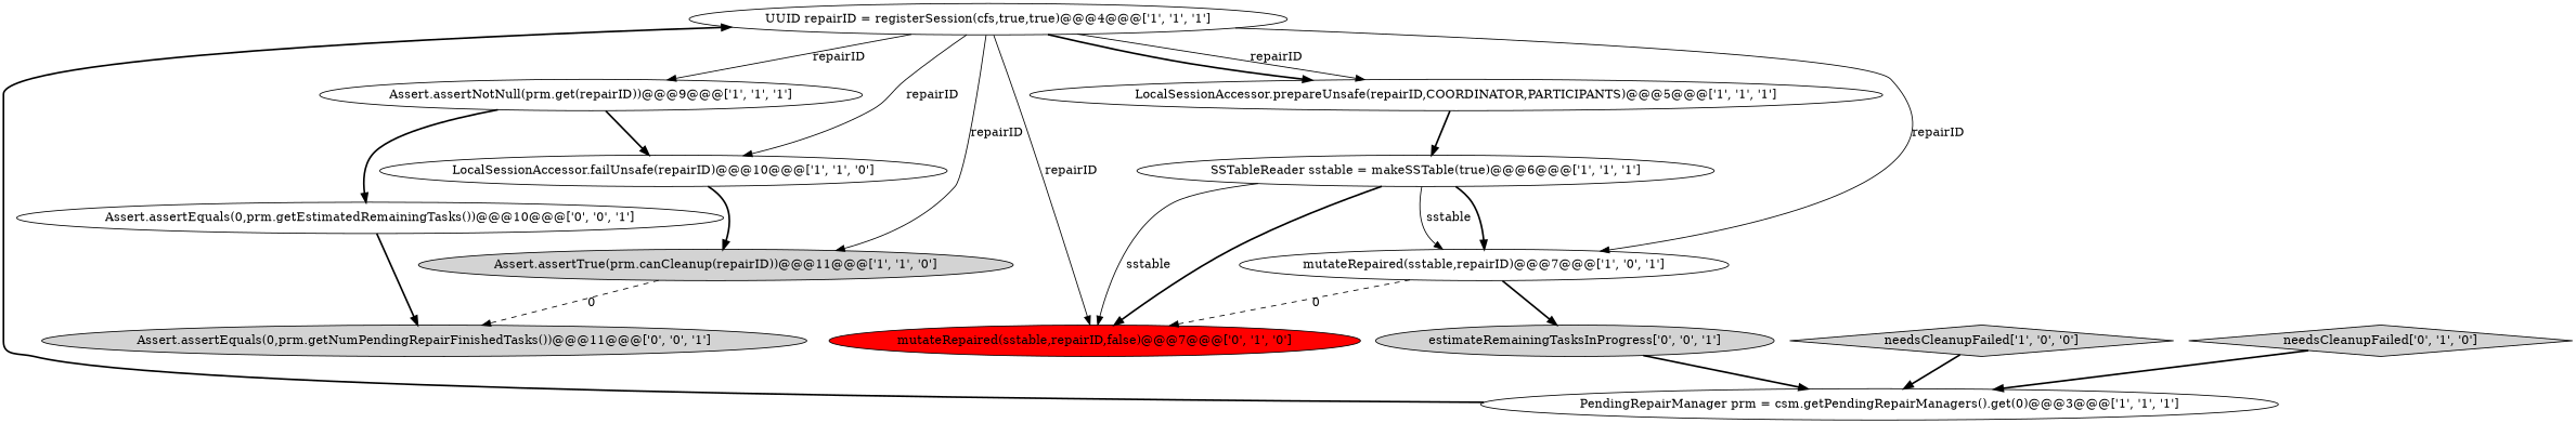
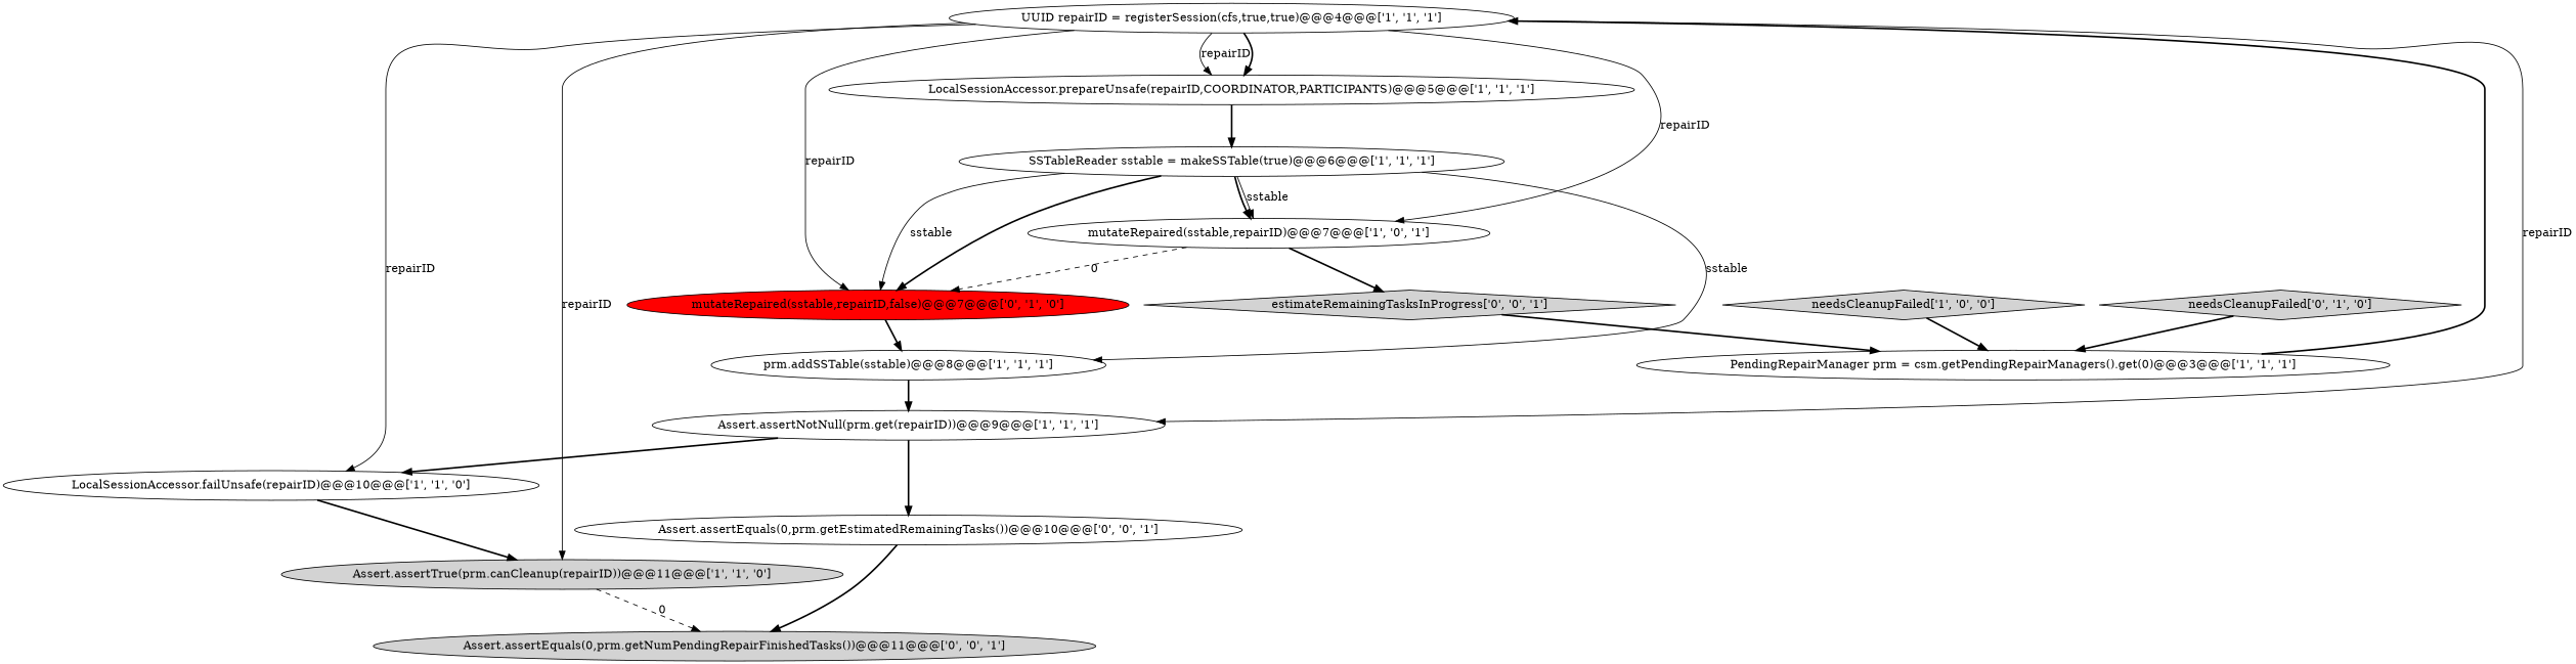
  digraph {
    node [fillcolor=white shape=ellipse style=filled]
    edge [style=bold]
    n1 [label="Assert.assertNotNull(prm.get(repairID))@@@9@@@['1', '1', '1']"]
    n2 [label="LocalSessionAccessor.failUnsafe(repairID)@@@10@@@['1', '1', '0']"]
    n3 [label="Assert.assertEquals(0,prm.getEstimatedRemainingTasks())@@@10@@@['0', '0', '1']"]
    n4 [fillcolor=lightgray label="Assert.assertTrue(prm.canCleanup(repairID))@@@11@@@['1', '1', '0']"]
    n5 [fillcolor=lightgray label="Assert.assertEquals(0,prm.getNumPendingRepairFinishedTasks())@@@11@@@['0', '0', '1']"]
+   n6 [label="prm.addSSTable(sstable)@@@8@@@['1', '1', '1']"]
    n7 [fillcolor=red label="mutateRepaired(sstable,repairID,false)@@@7@@@['0', '1', '0']"]
    n8 [label="PendingRepairManager prm = csm.getPendingRepairManagers().get(0)@@@3@@@['1', '1', '1']"]
    n9 [label="UUID repairID = registerSession(cfs,true,true)@@@4@@@['1', '1', '1']"]
    n10 [label="mutateRepaired(sstable,repairID)@@@7@@@['1', '0', '1']"]
    n11 [label="LocalSessionAccessor.prepareUnsafe(repairID,COORDINATOR,PARTICIPANTS)@@@5@@@['1', '1', '1']"]
    n12 [label="SSTableReader sstable = makeSSTable(true)@@@6@@@['1', '1', '1']"]
-   n13 [fillcolor=lightgray label="estimateRemainingTasksInProgress['0', '0', '1']"]
+   n13 [fillcolor=lightgray label="estimateRemainingTasksInProgress['0', '0', '1']" shape=diamond]
    n14 [fillcolor=lightgray label="needsCleanupFailed['1', '0', '0']" shape=diamond]
    n15 [fillcolor=lightgray label="needsCleanupFailed['0', '1', '0']" shape=diamond]
    n1 -> n2
    n1 -> n3
    n2 -> n4
    n3 -> n5
    n4 -> n5 [label=0 style=dashed]
+   n6 -> n1
+   n7 -> n6
    n8 -> n9
    n9 -> n1 [label=repairID style=solid]
    n9 -> n2 [label=repairID style=solid]
    n9 -> n4 [label=repairID style=solid]
    n9 -> n7 [label=repairID style=solid]
    n9 -> n10 [label=repairID style=solid]
    n9 -> n11 [label=repairID style=solid]
    n9 -> n11
    n10 -> n7 [label=0 style=dashed]
    n10 -> n13
    n11 -> n12
+   n12 -> n6 [label=sstable style=solid]
    n12 -> n7 [label=sstable style=solid]
    n12 -> n7
    n12 -> n10 [label=sstable style=solid]
    n12 -> n10
    n13 -> n8
    n14 -> n8
    n15 -> n8
  }
